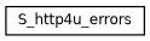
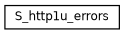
  digraph {
    rankdir=LR
-   n1 [color=black fillcolor=white fontname=Helvetica fontsize=10 height=0.2 label=S_http4u_errors shape=record style=filled width=0.4]
+   n1 [color=black fillcolor=white fontname=Helvetica fontsize=10 height=0.2 label=S_http1u_errors shape=record style=filled width=0.4]
  }
